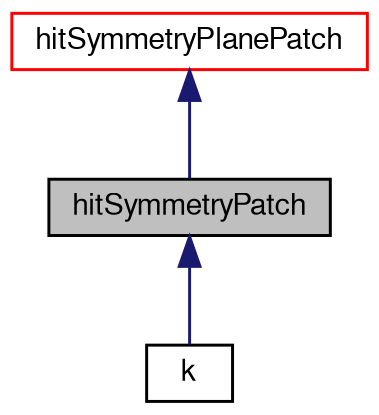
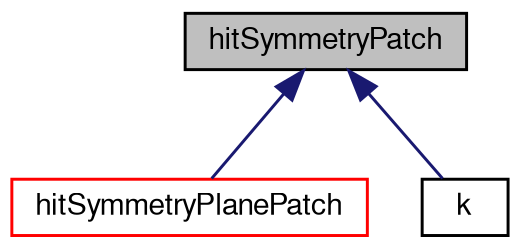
  digraph {
    rankdir=TB
    node [color=black fontname=FreeSans fontsize=10 shape=record]
    edge [color=midnightblue dir=back fontname=FreeSans fontsize=10 labelfontname=FreeSans labelfontsize=10 style=solid]
    n1 [fillcolor=grey75 fontcolor=black height=0.2 label=hitSymmetryPatch style=filled width=0.4]
    n2 [color=red height=0.2 label=hitSymmetryPlanePatch width=0.4]
    n3 [height=0.2 label=k width=0.4]
-   n2 -> n1
+   n1 -> n2
    n1 -> n3
  }
